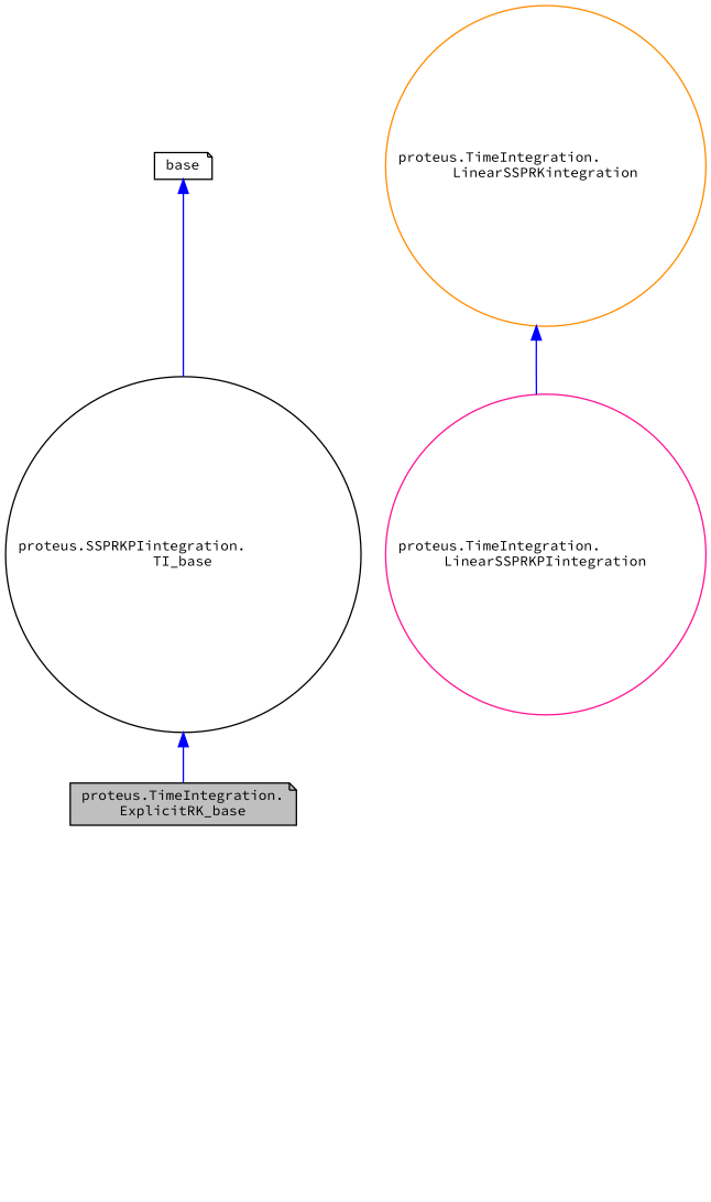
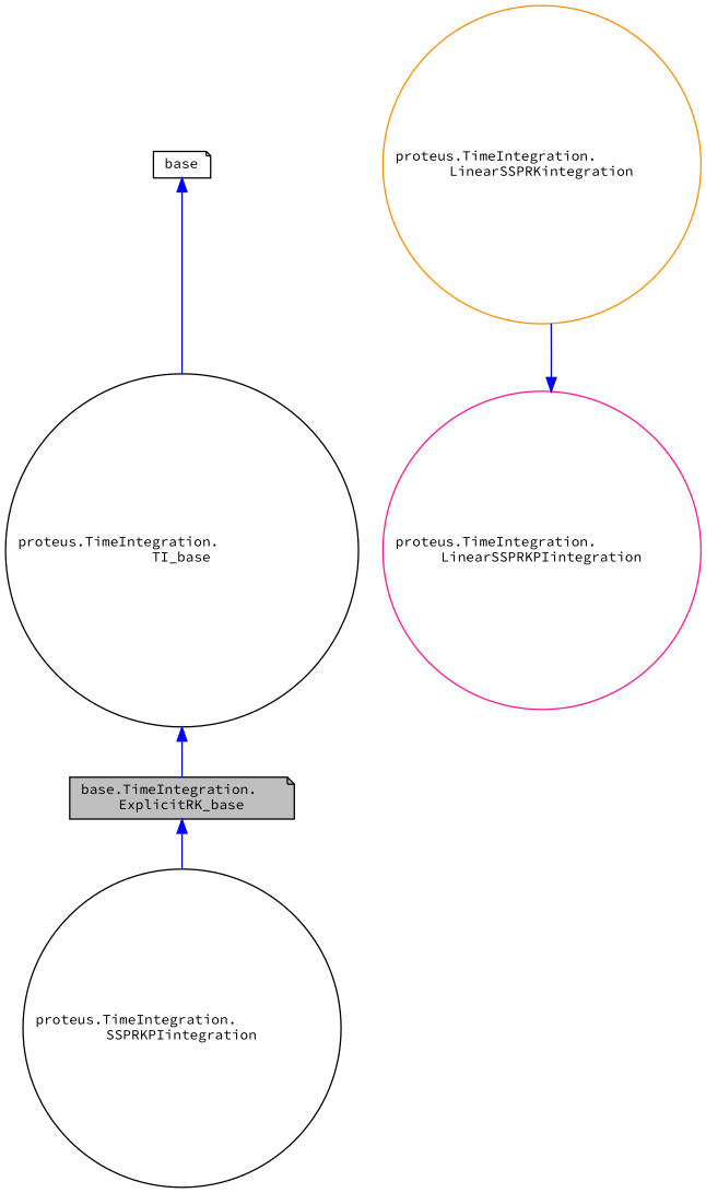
  digraph {
    fontname="Source Code Pro"
    rankdir=TB
    node [color=black fillcolor=white fontname="Source Code Pro" fontsize=10 shape=circle style=filled]
    edge [color=blue dir=back fontname="Source Code Pro" fontsize=10 labelfontname=Helvetica labelfontsize=10 style=solid]
-   n1 [fillcolor=grey75 fontcolor=black height=0.2 label="proteus.TimeIntegration.\lExplicitRK_base" shape=note width=0.4]
+   n1 [fillcolor=grey75 fontcolor=black height=0.2 label="base.TimeIntegration.\lExplicitRK_base" shape=note width=0.4]
+   n2 [height=0.2 label="proteus.TimeIntegration.\lSSPRKPIintegration" width=0.4]
    n3 [color=darkorange height=0.2 label="proteus.TimeIntegration.\lLinearSSPRKintegration" width=0.4]
    n4 [color=deeppink height=0.2 label="proteus.TimeIntegration.\lLinearSSPRKPIintegration" width=0.4]
-   n5 [height=0.2 label="proteus.SSPRKPIintegration.\lTI_base" width=0.4]
+   n5 [height=0.2 label="proteus.TimeIntegration.\lTI_base" width=0.4]
    n6 [height=0.2 label=base shape=note width=0.4]
-   n3 -> n4
+   n1 -> n2
+   n4 -> n3
    n5 -> n1
    n6 -> n5
  }
